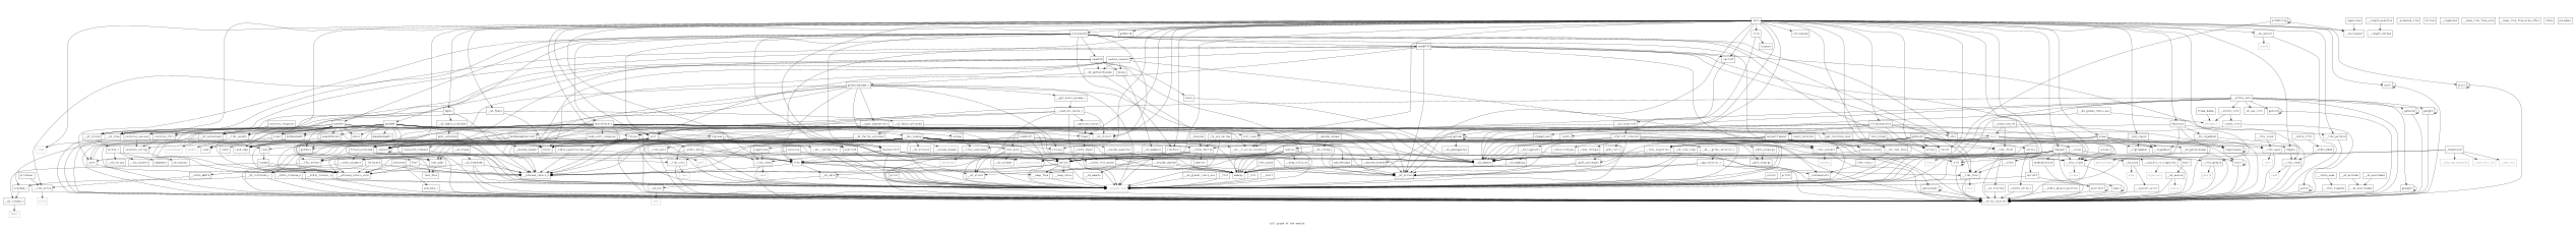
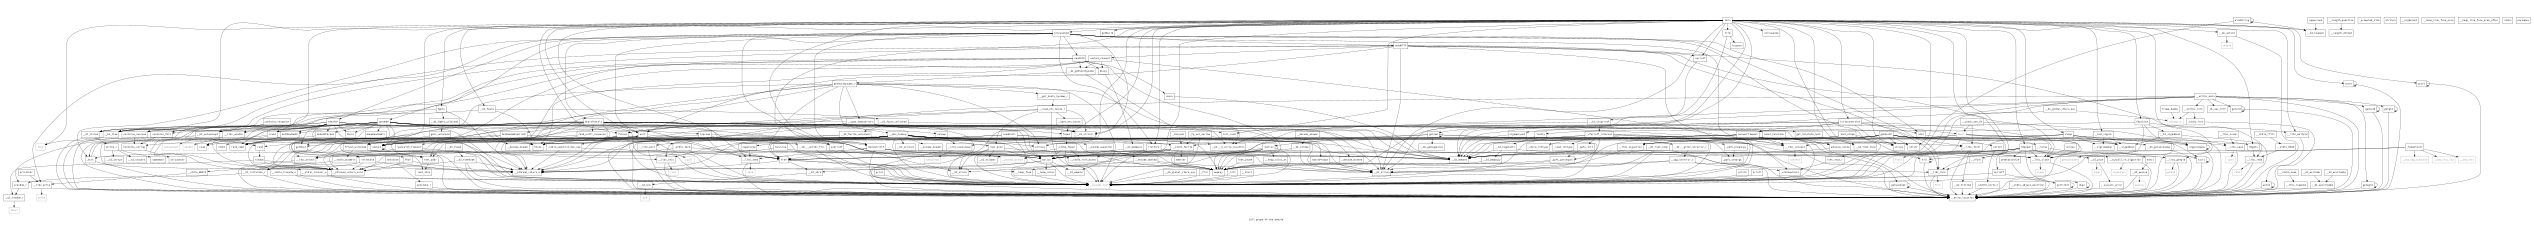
  digraph {
    fontname="Source Code Pro"
    label="Call graph of the module."
    node [fontname="Source Code Pro" shape=record]
    edge [fontname="Source Code Pro"]
    n1 [label="{contains_string}"]
    n2 [label="{strcasestr}"]
    n3 [label="{connectTimeout}"]
    n4 [label="{__libc_select}"]
    n5 [label="{__libc_fcntl}"]
    n6 [label="{__errno_location}"]
    n7 [label="{__GI_memset}"]
    n8 [label="{htons}"]
    n9 [label="{__libc_connect}"]
    n10 [label="{getsockopt}"]
    n11 [color=gray50 fontcolor=gray50 label="{__pseudo_call}"]
    n12 [label="{getHost}"]
    n13 [label="{__GI_fcntl64}"]
    n14 [color=gray50 fontcolor=gray50 label="{fcntl}"]
    n15 [color=gray50 fontcolor=gray50 label="{connect}"]
    n16 [label="{inet_addr}"]
    n17 [label="{_stdio_fopen}"]
    n18 [label="{__stdio_init_mutex}"]
    n19 [label="{malloc}"]
    n20 [label="{free}"]
    n21 [label="{memcpy}"]
    n22 [label="{__pthread_return_0}"]
    n23 [label="{__heap_alloc}"]
    n24 [label="{__heap_free}"]
    n25 [label="{__GI_sbrk}"]
    n26 [label="{__GI_getpagesize}"]
    n27 [label="{csum}"]
    n28 [label="{tcpcsum}"]
    n29 [label="{sendTCP}"]
    n30 [label="{makeIPPacket}"]
    n31 [label="{__GI_time}"]
    n32 [label="{GetRandomIP}"]
    n33 [label="{__GI_strcoll}"]
    n34 [label="{__GI_strtok}"]
    n35 [label="{htonl}"]
    n36 [label="{__libc_sendto}"]
    n37 [label="{__GI_setsockopt}"]
    n38 [label="{socket}"]
    n39 [label="{rand_cmwc}"]
    n40 [color=gray50 fontcolor=gray50 label="{time}"]
    n41 [label="{ntohl}"]
    n42 [label="{strtok_r}"]
    n43 [color=gray50 fontcolor=gray50 label="{sendto}"]
    n44 [color=gray50 fontcolor=gray50 label="{setsockopt}"]
    n45 [label="{__libc_read}"]
    n46 [color=gray50 fontcolor=gray50 label="{read}"]
    n47 [label="{processCmd}"]
    n48 [label="{listFork}"]
    n49 [label="{StartTheLelz}"]
    n50 [label="{sendSTD}"]
    n51 [label="{sendHTTP}"]
    n52 [label="{kill}"]
    n53 [label="{sendUDP}"]
    n54 [label="{_exit}"]
    n55 [label="{__libc_fork}"]
    n56 [label="{__GI_strchr}"]
    n57 [label="{atol}"]
    n58 [label="{exit}"]
    n59 [label="{Rootsprintf}"]
    n60 [label="{__libc_send}"]
    n61 [label="{__GI_strlen}"]
    n62 [label="{GetRandomPublicIP}"]
    n63 [label="{srand}"]
    n64 [color=gray50 fontcolor=gray50 label="{__pseudo_branch}"]
    n65 [label="{get_telstate_host}"]
    n66 [label="{read_until_response}"]
    n67 [label="{advance_state}"]
    n68 [label="{reset_telstate}"]
    n69 [label="{contains_success}"]
    n70 [label="{contains_fail}"]
    n71 [label="{bcopy}"]
    n72 [label="{__GI_gethostbyname}"]
    n73 [label="{bzero}"]
    n74 [label="{rand}"]
    n75 [label="{__libc_close}"]
    n76 [label="{socket_connect}"]
    n77 [label="{__libc_write}"]
    n78 [label="{sprintf}"]
    n79 [label="{init_rand}"]
    n80 [label="{usleep}"]
    n81 [label="{makeRandomStr}"]
    n82 [label="{__decode_header}"]
    n83 [color=gray50 fontcolor=gray50 label="{fork}"]
    n84 [label="{strtol}"]
    n85 [label="{_stdio_term}"]
    n86 [label="{__pthread_return_void}"]
    n87 [label="{__GI___uClibc_fini}"]
    n88 [label="{initConnection}"]
    n89 [color=gray50 fontcolor=gray50 label="{abort}"]
    n90 [label="{strcpy}"]
    n91 [color=gray50 fontcolor=gray50 label="{close}"]
    n92 [label="{sigprocmask}"]
    n93 [label="{__raise}"]
    n94 [label="{__sigaddset}"]
    n95 [label="{__libc_sigaction}"]
    n96 [label="{getOurIP}"]
    n97 [label="{ioctl}"]
    n98 [label="{__libc_open}"]
    n99 [label="{strstr}"]
    n100 [label="{__GI_getsockname}"]
    n101 [label="{fdgets}"]
    n102 [color=gray50 fontcolor=gray50 label="{open}"]
    n103 [label="{inet_aton}"]
    n104 [color=gray50 fontcolor=gray50 label="{getsockname}"]
    n105 [label="{_stdio_init}"]
    n106 [label="{isatty}"]
    n107 [label="{__GI_tcgetattr}"]
    n108 [label="{__GI_setsid}"]
    n109 [color=gray50 fontcolor=gray50 label="{setsid}"]
    n110 [label="{getBuild}"]
    n111 [label="{sclose}"]
    n112 [label="{__libc_getpid}"]
    n113 [color=gray50 fontcolor=gray50 label="{getpid}"]
    n114 [label="{negotiate}"]
    n115 [color=gray50 fontcolor=gray50 label="{send}"]
    n116 [label="{__GI_vsnprintf}"]
    n117 [label="{_vfprintf_internal}"]
    n118 [label="{__stdio_fwrite}"]
    n119 [label="{_ppfs_init}"]
    n120 [label="{_ppfs_prepargs}"]
    n121 [label="{_ppfs_setargs}"]
    n122 [label="{_ppfs_parsespec}"]
    n123 [label="{__GI___glibc_strerror_r}"]
    n124 [label="{_load_inttype}"]
    n125 [label="{_store_inttype}"]
    n126 [label="{_uintmaxtostr}"]
    n127 [label="{matchPrompt}"]
    n128 [label="{__GI_memmove}"]
    n129 [label="{gethostbyname_r}"]
    n130 [label="{__GI___h_errno_location}"]
    n131 [label="{getrlimit}"]
    n132 [label="{szprintf}"]
    n133 [label="{srandom_r}"]
    n134 [label="{__GI_inet_ntoa}"]
    n135 [label="{read_with_timeout}"]
    n136 [label="{random}"]
    n137 [color=gray50 fontcolor=gray50 label="{write}"]
    n138 [label="{__stdio_wcommit}"]
    n139 [label="{__stdio_WRITE}"]
    n140 [label="{getdtablesize}"]
    n141 [label="{main}"]
    n142 [label="{__libc_waitpid}"]
    n143 [label="{__GI_toupper}"]
    n144 [label="{chdir}"]
    n145 [label="{fclose}"]
    n146 [label="{fopen}"]
    n147 [label="{getcwd}"]
    n148 [label="{prctl}"]
    n149 [label="{feof}"]
    n150 [label="{fgets}"]
    n151 [label="{__GI_fputs}"]
    n152 [label="{strncpy}"]
    n153 [label="{strcasecmp}"]
    n154 [label="{__bsd_signal}"]
    n155 [label="{sleep}"]
    n156 [label="{trim}"]
    n157 [label="{zprintf}"]
    n158 [label="{fdpopen}"]
    n159 [label="{fdpclose}"]
    n160 [label="{wait4}"]
    n161 [label="{_stdio_openlist_dec_use}"]
    n162 [label="{fflush_unlocked}"]
    n163 [label="{realloc}"]
    n164 [label="{__GI_fgets_unlocked}"]
    n165 [label="{__GI_fputs_unlocked}"]
    n166 [label="{inet_ntoa_r}"]
    n167 [label="{__sigismember}"]
    n168 [label="{__libc_nanosleep}"]
    n169 [label="{isspace}"]
    n170 [label="{__vfork}"]
    n171 [label="{__GI_pipe}"]
    n172 [label="{dup2}"]
    n173 [label="{execl}"]
    n174 [label="{__GI_sigaddset}"]
    n175 [label="{sigemptyset}"]
    n176 [color=gray50 fontcolor=gray50 label="{pipe}"]
    n177 [label="{__syscall_error}"]
    n178 [label="{readUntil}"]
    n179 [label="{__libc_recv}"]
    n180 [color=gray50 fontcolor=gray50 label="{recv}"]
    n181 [label="{__libc_creat}"]
    n182 [label="{__heap_alloc_at}"]
    n183 [label="{__stdio_seek}"]
    n184 [label="{__libc_lseek64}"]
    n185 [label="{rawmemchr}"]
    n186 [label="{__GI_strncat}"]
    n187 [label="{__GI_strspn}"]
    n188 [label="{__GI_strdup}"]
    n189 [label="{inet_pton4}"]
    n190 [label="{inet_pton}"]
    n191 [label="{__GI_tolower}"]
    n192 [label="{inet_ntop4}"]
    n193 [label="{__GI_inet_ntop}"]
    n194 [label="{__encode_header}"]
    n195 [label="{__encode_question}"]
    n196 [label="{__encode_dotted}"]
    n197 [label="{__length_question}"]
    n198 [label="{__length_dotted}"]
    n199 [label="{__decode_answer}"]
    n200 [label="{__decode_dotted}"]
    n201 [label="{__open_etc_hosts}"]
    n202 [label="{__read_etc_hosts_r}"]
    n203 [label="{__do_global_ctors_aux}"]
    n204 [label="{_fini}"]
    n205 [color=gray50 fontcolor=gray50 label="{__asm_neg_d_double}"]
    n206 [color=gray50 fontcolor=gray50 label="{__asm_cfc1_i32}"]
    n207 [color=gray50 fontcolor=gray50 label="{__asm_ctc1}"]
    n208 [color=gray50 fontcolor=gray50 label="{unknown_0}"]
    n209 [color=gray50 fontcolor=gray50 label="{sigaction}"]
    n210 [color=gray50 fontcolor=gray50 label="{execve}"]
    n211 [color=gray50 fontcolor=gray50 label="{nanosleep}"]
    n212 [color=gray50 fontcolor=gray50 label="{brk}"]
    n213 [color=gray50 fontcolor=gray50 label="{poll}"]
    n214 [label="{__syscall_rt_sigaction}"]
    n215 [color=gray50 fontcolor=gray50 label="{fabsf}"]
    n216 [label="{_charpad}"]
    n217 [label="{__GI_memchr}"]
    n218 [label="{memrchr}"]
    n219 [label="{_fp_out_narrow}"]
    n220 [label="{__xpg_strerror_r}"]
    n221 [label="{_promoted_size}"]
    n222 [label="{getc_unlocked}"]
    n223 [label="{__GI_fwrite_unlocked}"]
    n224 [label="{__stdio_trans2r_o}"]
    n225 [label="{__stdio_trans2w_o}"]
    n226 [label="{strnlen}"]
    n227 [label="{__GI_strpbrk}"]
    n228 [label="{__GI_mempcpy}"]
    n229 [label="{__dns_lookup}"]
    n230 [label="{__open_nameservers}"]
    n231 [label="{__get_hosts_byname_r}"]
    n232 [label="{__libc_poll}"]
    n233 [label="{__sigdelset}"]
    n234 [label="{__GI_brk}"]
    n235 [label="{__heap_link_free_area}"]
    n236 [label="{__heap_link_free_area_after}"]
    n237 [label="{__GI_random_r}"]
    n238 [label="{setstate}"]
    n239 [label="{setstate_r}"]
    n240 [label="{initstate}"]
    n241 [label="{__GI_initstate_r}"]
    n242 [label="{_stdlib_strto_l}"]
    n243 [label="{__GI_execve}"]
    n244 [label="{__check_one_fd}"]
    n245 [label="{__uClibc_init}"]
    n246 [label="{__uClibc_main}"]
    n247 [label="{getegid}"]
    n248 [label="{geteuid}"]
    n249 [label="{getgid}"]
    n250 [label="{getuid}"]
    n251 [label="{_dl_aux_init}"]
    n252 [label="{__GI_wcrtomb}"]
    n253 [label="{__GI_wcsnrtombs}"]
    n254 [label="{__GI_wcsrtombs}"]
    n255 [label="{_fpmaxtostr}"]
    n256 [label="{__GI_fseek}"]
    n257 [label="{__GI_fseeko64}"]
    n258 [label="{__stdio_READ}"]
    n259 [label="{__stdio_adjust_position}"]
    n260 [label="{__stdio_rfill}"]
    n261 [label="{ntohs}"]
    n262 [label="{_init}"]
    n263 [label="{__do_global_dtors_aux}"]
    n264 [label="{frame_dummy}"]
    n265 [label="{__start}"]
    n266 [label="{printchar}"]
    n267 [label="{prints}"]
    n268 [label="{printi}"]
    n269 [label="{print}"]
    n270 [label="{parseHex}"]
    n271 [label="{wildString}"]
    n272 [label="{uppercase}"]
    n273 [label="{recvLine}"]
    n274 [label="{contains_response}"]
    n1 -> n2
    n3 -> n4
    n3 -> n5
    n3 -> n6
    n3 -> n7
    n3 -> n8
    n3 -> n9
    n3 -> n10
    n3 -> n11
    n3 -> n12
    n4 -> n6
    n5 -> n6
    n5 -> n13
    n5 -> n14
    n9 -> n6
    n9 -> n15
    n10 -> n6
    n10 -> n10
    n12 -> n16
    n13 -> n6
    n16 -> n103
    n17 -> n11
    n17 -> n18
    n17 -> n19
    n17 -> n20
    n18 -> n21
    n19 -> n11
    n19 -> n22
    n19 -> n23
-   n19 -> n24
+   n19 -> n217
    n19 -> n25
    n20 -> n11
    n20 -> n22
    n20 -> n24
    n20 -> n25
    n24 -> n11
-   n25 -> n11
    n25 -> n234
    n28 -> n8
    n28 -> n19
    n28 -> n20
    n28 -> n21
    n28 -> n27
    n29 -> n7
    n29 -> n8
    n29 -> n12
    n29 -> n27
    n29 -> n28
    n29 -> n30
    n29 -> n31
    n29 -> n32
    n29 -> n33
    n29 -> n34
    n29 -> n35
    n29 -> n36
    n29 -> n37
    n29 -> n38
    n29 -> n39
    n30 -> n39
    n31 -> n6
    n31 -> n40
    n32 -> n39
    n32 -> n41
    n34 -> n42
    n36 -> n6
    n36 -> n43
    n37 -> n6
    n37 -> n44
    n38 -> n6
    n38 -> n38
    n42 -> n185
    n42 -> n187
    n42 -> n227
    n45 -> n6
    n45 -> n46
    n47 -> n11
    n47 -> n29
    n47 -> n33
    n47 -> n34
    n47 -> n48
    n47 -> n49
    n47 -> n50
    n47 -> n51
    n47 -> n52
    n47 -> n53
    n47 -> n54
    n47 -> n55
    n47 -> n56
    n47 -> n57
    n47 -> n58
    n47 -> n59
    n48 -> n19
    n48 -> n20
    n48 -> n55
    n49 -> n4
    n49 -> n5
    n49 -> n6
    n49 -> n7
    n49 -> n8
    n49 -> n9
    n49 -> n11
    n49 -> n19
    n49 -> n31
    n49 -> n38
    n49 -> n39
    n49 -> n59
    n49 -> n60
    n49 -> n61
    n49 -> n62
    n49 -> n63
    n49 -> n64
    n49 -> n65
    n49 -> n66
    n49 -> n67
    n49 -> n68
    n49 -> n69
    n49 -> n70
    n50 -> n21
    n50 -> n31
    n50 -> n38
    n50 -> n71
    n50 -> n72
    n50 -> n73
    n50 -> n74
    n51 -> n11
    n51 -> n31
    n51 -> n45
    n51 -> n55
    n51 -> n58
    n51 -> n61
    n51 -> n75
    n51 -> n76
    n51 -> n77
    n51 -> n78
    n52 -> n6
    n52 -> n52
    n53 -> n7
    n53 -> n8
    n53 -> n11
    n53 -> n12
    n53 -> n19
    n53 -> n27
    n53 -> n30
    n53 -> n31
    n53 -> n32
    n53 -> n35
    n53 -> n36
    n53 -> n37
    n53 -> n38
    n53 -> n39
    n53 -> n63
    n53 -> n79
    n53 -> n80
    n53 -> n81
    n53 -> n82
    n54 -> n6
    n54 -> n58
    n55 -> n6
    n55 -> n83
    n57 -> n84
    n58 -> n11
    n58 -> n22
    n58 -> n54
    n58 -> n85
    n58 -> n86
    n58 -> n87
    n59 -> n7
    n59 -> n11
    n59 -> n19
    n59 -> n20
    n59 -> n60
    n59 -> n61
    n60 -> n6
    n60 -> n115
    n62 -> n16
    n62 -> n74
    n62 -> n132
    n63 -> n22
    n63 -> n86
    n63 -> n133
    n65 -> n134
    n66 -> n1
    n66 -> n7
    n66 -> n135
    n67 -> n7
    n67 -> n75
    n68 -> n67
    n69 -> n1
    n70 -> n1
    n71 -> n128
    n72 -> n129
    n72 -> n130
    n73 -> n7
    n74 -> n136
    n75 -> n6
    n75 -> n91
    n76 -> n8
    n76 -> n9
    n76 -> n37
    n76 -> n38
    n76 -> n71
    n76 -> n72
    n77 -> n6
    n77 -> n137
    n78 -> n116
    n80 -> n168
    n81 -> n39
    n84 -> n242
    n85 -> n11
    n85 -> n18
    n85 -> n138
    n87 -> n11
    n87 -> n64
    n88 -> n3
    n88 -> n7
    n88 -> n38
    n88 -> n56
    n88 -> n57
    n88 -> n75
    n88 -> n89
    n88 -> n90
    n89 -> n11
    n89 -> n22
    n89 -> n92
    n89 -> n93
    n89 -> n94
    n89 -> n95
    n92 -> n6
    n92 -> n92
    n93 -> n52
    n93 -> n112
-   n95 -> n200
+   n95 -> n21
    n95 -> n214
    n96 -> n7
    n96 -> n8
    n96 -> n9
    n96 -> n16
    n96 -> n38
    n96 -> n75
    n96 -> n90
    n96 -> n97
    n96 -> n98
    n96 -> n99
    n96 -> n100
    n96 -> n101
    n97 -> n6
    n97 -> n97
    n98 -> n6
    n98 -> n102
    n100 -> n6
    n100 -> n104
    n101 -> n45
    n105 -> n6
    n105 -> n106
    n106 -> n107
    n107 -> n7
    n107 -> n97
    n107 -> n228
    n108 -> n6
    n108 -> n109
    n111 -> n75
    n112 -> n6
    n112 -> n113
    n114 -> n60
    n116 -> n18
    n116 -> n117
    n117 -> n11
    n117 -> n61
    n117 -> n118
    n117 -> n119
    n117 -> n120
    n117 -> n121
    n117 -> n122
    n117 -> n123
    n117 -> n124
    n117 -> n125
    n117 -> n126
    n118 -> n11
    n118 -> n21
    n118 -> n64
    n118 -> n138
    n118 -> n217
    n118 -> n218
    n119 -> n7
    n119 -> n122
    n120 -> n121
    n122 -> n11
    n122 -> n21
    n123 -> n220
    n127 -> n61
    n128 -> n21
    n128 -> n64
    n129 -> n6
    n129 -> n11
    n129 -> n20
    n129 -> n21
    n129 -> n22
    n129 -> n86
    n129 -> n103
    n129 -> n152
    n129 -> n229
    n129 -> n230
    n129 -> n231
    n131 -> n6
    n131 -> n131
    n132 -> n11
    n133 -> n237
    n134 -> n166
    n135 -> n4
    n135 -> n179
    n136 -> n22
    n136 -> n86
    n136 -> n237
    n138 -> n139
    n139 -> n77
    n140 -> n131
    n141 -> n7
    n141 -> n11
    n141 -> n19
    n141 -> n20
    n141 -> n33
    n141 -> n34
    n141 -> n40
    n141 -> n47
    n141 -> n48
    n141 -> n55
    n141 -> n58
    n141 -> n59
    n141 -> n61
    n141 -> n63
    n141 -> n78
    n141 -> n79
    n141 -> n88
    n141 -> n90
    n141 -> n99
    n141 -> n101
    n141 -> n108
    n141 -> n110
    n141 -> n112
    n141 -> n132
    n141 -> n134
    n141 -> n142
    n141 -> n143
    n141 -> n144
    n141 -> n145
    n141 -> n146
    n141 -> n147
    n141 -> n148
    n141 -> n149
    n141 -> n150
    n141 -> n151
    n141 -> n152
    n141 -> n153
    n141 -> n154
    n141 -> n155
    n141 -> n156
    n141 -> n157
    n141 -> n158
    n141 -> n159
    n142 -> n160
    n144 -> n6
    n144 -> n144
    n145 -> n11
    n145 -> n20
    n145 -> n22
    n145 -> n86
    n145 -> n161
    n145 -> n162
    n146 -> n17
    n147 -> n6
    n147 -> n11
    n147 -> n19
    n147 -> n26
    n147 -> n147
    n147 -> n163
    n148 -> n6
    n148 -> n148
    n149 -> n22
    n149 -> n86
    n150 -> n22
    n150 -> n86
    n150 -> n164
    n151 -> n22
    n151 -> n86
    n151 -> n165
    n154 -> n6
    n154 -> n94
    n154 -> n95
    n154 -> n167
    n155 -> n6
    n155 -> n11
    n155 -> n92
    n155 -> n94
    n155 -> n95
    n155 -> n167
    n155 -> n168
    n156 -> n61
    n156 -> n169
    n157 -> n6
    n157 -> n11
    n158 -> n7
    n158 -> n11
    n158 -> n19
    n158 -> n54
    n158 -> n75
    n158 -> n140
    n158 -> n170
    n158 -> n171
    n158 -> n172
    n158 -> n173
    n159 -> n75
    n159 -> n92
    n159 -> n142
    n159 -> n174
    n159 -> n175
    n160 -> n6
    n160 -> n160
    n161 -> n20
    n161 -> n22
    n161 -> n86
    n162 -> n11
    n162 -> n22
    n162 -> n86
    n162 -> n138
    n163 -> n11
    n163 -> n19
    n163 -> n20
    n163 -> n21
    n163 -> n22
    n163 -> n24
    n163 -> n182
    n164 -> n222
    n165 -> n61
    n165 -> n223
    n166 -> n126
    n168 -> n6
    n168 -> n211
    n170 -> n55
    n171 -> n176
    n171 -> n177
    n172 -> n6
    n172 -> n172
    n173 -> n243
    n174 -> n6
    n174 -> n94
    n175 -> n7
    n177 -> n6
    n178 -> n11
    n178 -> n99
    n178 -> n114
    n178 -> n127
    n178 -> n179
    n179 -> n6
    n179 -> n180
    n181 -> n98
    n183 -> n184
    n184 -> n6
    n188 -> n19
    n188 -> n21
    n188 -> n61
    n189 -> n21
    n190 -> n6
    n190 -> n7
    n190 -> n11
    n190 -> n21
    n190 -> n56
    n190 -> n191
    n192 -> n6
    n192 -> n7
    n192 -> n61
    n192 -> n90
    n193 -> n6
    n193 -> n7
    n193 -> n11
    n193 -> n61
    n195 -> n196
    n196 -> n21
    n196 -> n56
    n196 -> n61
    n197 -> n198
    n199 -> n188
    n199 -> n200
    n200 -> n21
    n201 -> n146
    n202 -> n6
    n202 -> n11
    n202 -> n33
    n202 -> n145
    n202 -> n190
    n202 -> n201
    n203 -> n11
    n204 -> n11
    n214 -> n6
    n214 -> n209
    n216 -> n118
    n219 -> n11
    n219 -> n61
    n219 -> n118
    n220 -> n6
    n220 -> n21
    n220 -> n61
    n220 -> n126
    n222 -> n11
    n222 -> n162
    n222 -> n224
    n223 -> n11
    n223 -> n118
    n223 -> n225
    n224 -> n6
    n224 -> n11
    n225 -> n6
    n225 -> n11
    n228 -> n21
    n229 -> n6
    n229 -> n7
    n229 -> n9
    n229 -> n11
    n229 -> n16
    n229 -> n19
    n229 -> n20
    n229 -> n21
    n229 -> n22
    n229 -> n38
    n229 -> n60
    n229 -> n61
    n229 -> n75
    n229 -> n82
    n229 -> n86
    n229 -> n130
    n229 -> n152
    n229 -> n179
    n229 -> n186
    n229 -> n190
    n229 -> n194
    n229 -> n195
    n229 -> n232
    n230 -> n11
    n230 -> n22
    n230 -> n33
    n230 -> n86
    n230 -> n130
    n230 -> n145
    n230 -> n146
    n231 -> n202
    n232 -> n6
    n232 -> n213
    n234 -> n6
    n234 -> n212
    n237 -> n215
    n238 -> n22
    n238 -> n86
    n238 -> n239
    n239 -> n6
    n240 -> n22
    n240 -> n86
    n240 -> n241
    n241 -> n6
    n241 -> n133
    n242 -> n6
    n243 -> n6
    n243 -> n210
    n244 -> n5
    n244 -> n89
    n244 -> n98
    n245 -> n105
    n245 -> n208
    n246 -> n6
    n246 -> n7
    n246 -> n11
    n246 -> n21
    n246 -> n58
    n246 -> n130
    n246 -> n245
    n246 -> n247
    n246 -> n248
    n246 -> n249
    n246 -> n250
    n246 -> n251
    n247 -> n6
    n247 -> n247
    n248 -> n6
    n248 -> n248
    n249 -> n6
    n249 -> n249
    n250 -> n6
    n250 -> n250
    n252 -> n253
    n253 -> n6
    n254 -> n253
    n255 -> n7
    n255 -> n11
    n255 -> n205
    n255 -> n206
    n255 -> n207
    n256 -> n257
    n257 -> n6
    n257 -> n11
    n257 -> n22
    n257 -> n86
    n258 -> n45
    n259 -> n6
    n260 -> n258
    n262 -> n11
    n263 -> n11
    n263 -> n208
    n264 -> n208
    n265 -> n11
    n266 -> n77
    n267 -> n11
    n268 -> n11
    n269 -> n11
    n271 -> n11
    n271 -> n143
    n271 -> n271
    n272 -> n143
    n273 -> n4
    n273 -> n7
    n273 -> n11
    n274 -> n69
    n274 -> n70
  }
